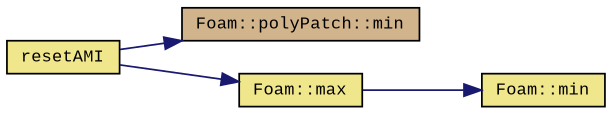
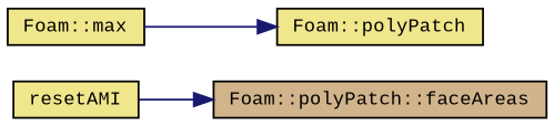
  digraph {
    fontname="Liberation Mono"
    rankdir=LR
    node [color=black fillcolor=khaki fontname="Liberation Mono" fontsize=10 shape=record style=filled]
    edge [color=midnightblue fontname="Liberation Mono" fontsize=10 labelfontname=FreeSans labelfontsize=10 style=solid]
    n1 [fontcolor=black height=0.2 label=resetAMI width=0.4]
-   n2 [fillcolor=tan height=0.2 label="Foam::polyPatch::min" width=0.4]
+   n2 [fillcolor=tan height=0.2 label="Foam::polyPatch::faceAreas" width=0.4]
    n3 [height=0.2 label="Foam::max" width=0.4]
-   n4 [height=0.2 label="Foam::min" width=0.4]
+   n4 [height=0.2 label="Foam::polyPatch" width=0.4]
    n1 -> n2
-   n1 -> n3
    n3 -> n4
  }
